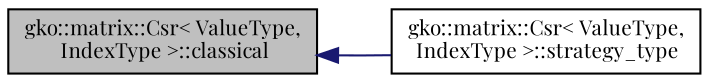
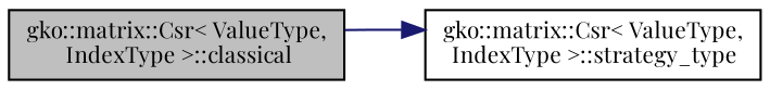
  digraph {
    rankdir=LR
    fontname="Playfair Display"
    node [color=black fontname="Playfair Display" fontsize=10 shape=record style=filled]
    n1 [fillcolor=grey75 fontcolor=black height=0.2 label="gko::matrix::Csr\< ValueType,\l IndexType \>::classical" width=0.4]
    n2 [fillcolor=white height=0.2 label="gko::matrix::Csr\< ValueType,\l IndexType \>::strategy_type" width=0.4]
-   n1 -> n2 [color=midnightblue dir=back fontname="Playfair Display" fontsize=10 labelfontname=Helvetica labelfontsize=10 style=solid]
+   n2 -> n1 [color=midnightblue dir=back fontname="Playfair Display" fontsize=10 labelfontname=Helvetica labelfontsize=10 style=solid]
  }
